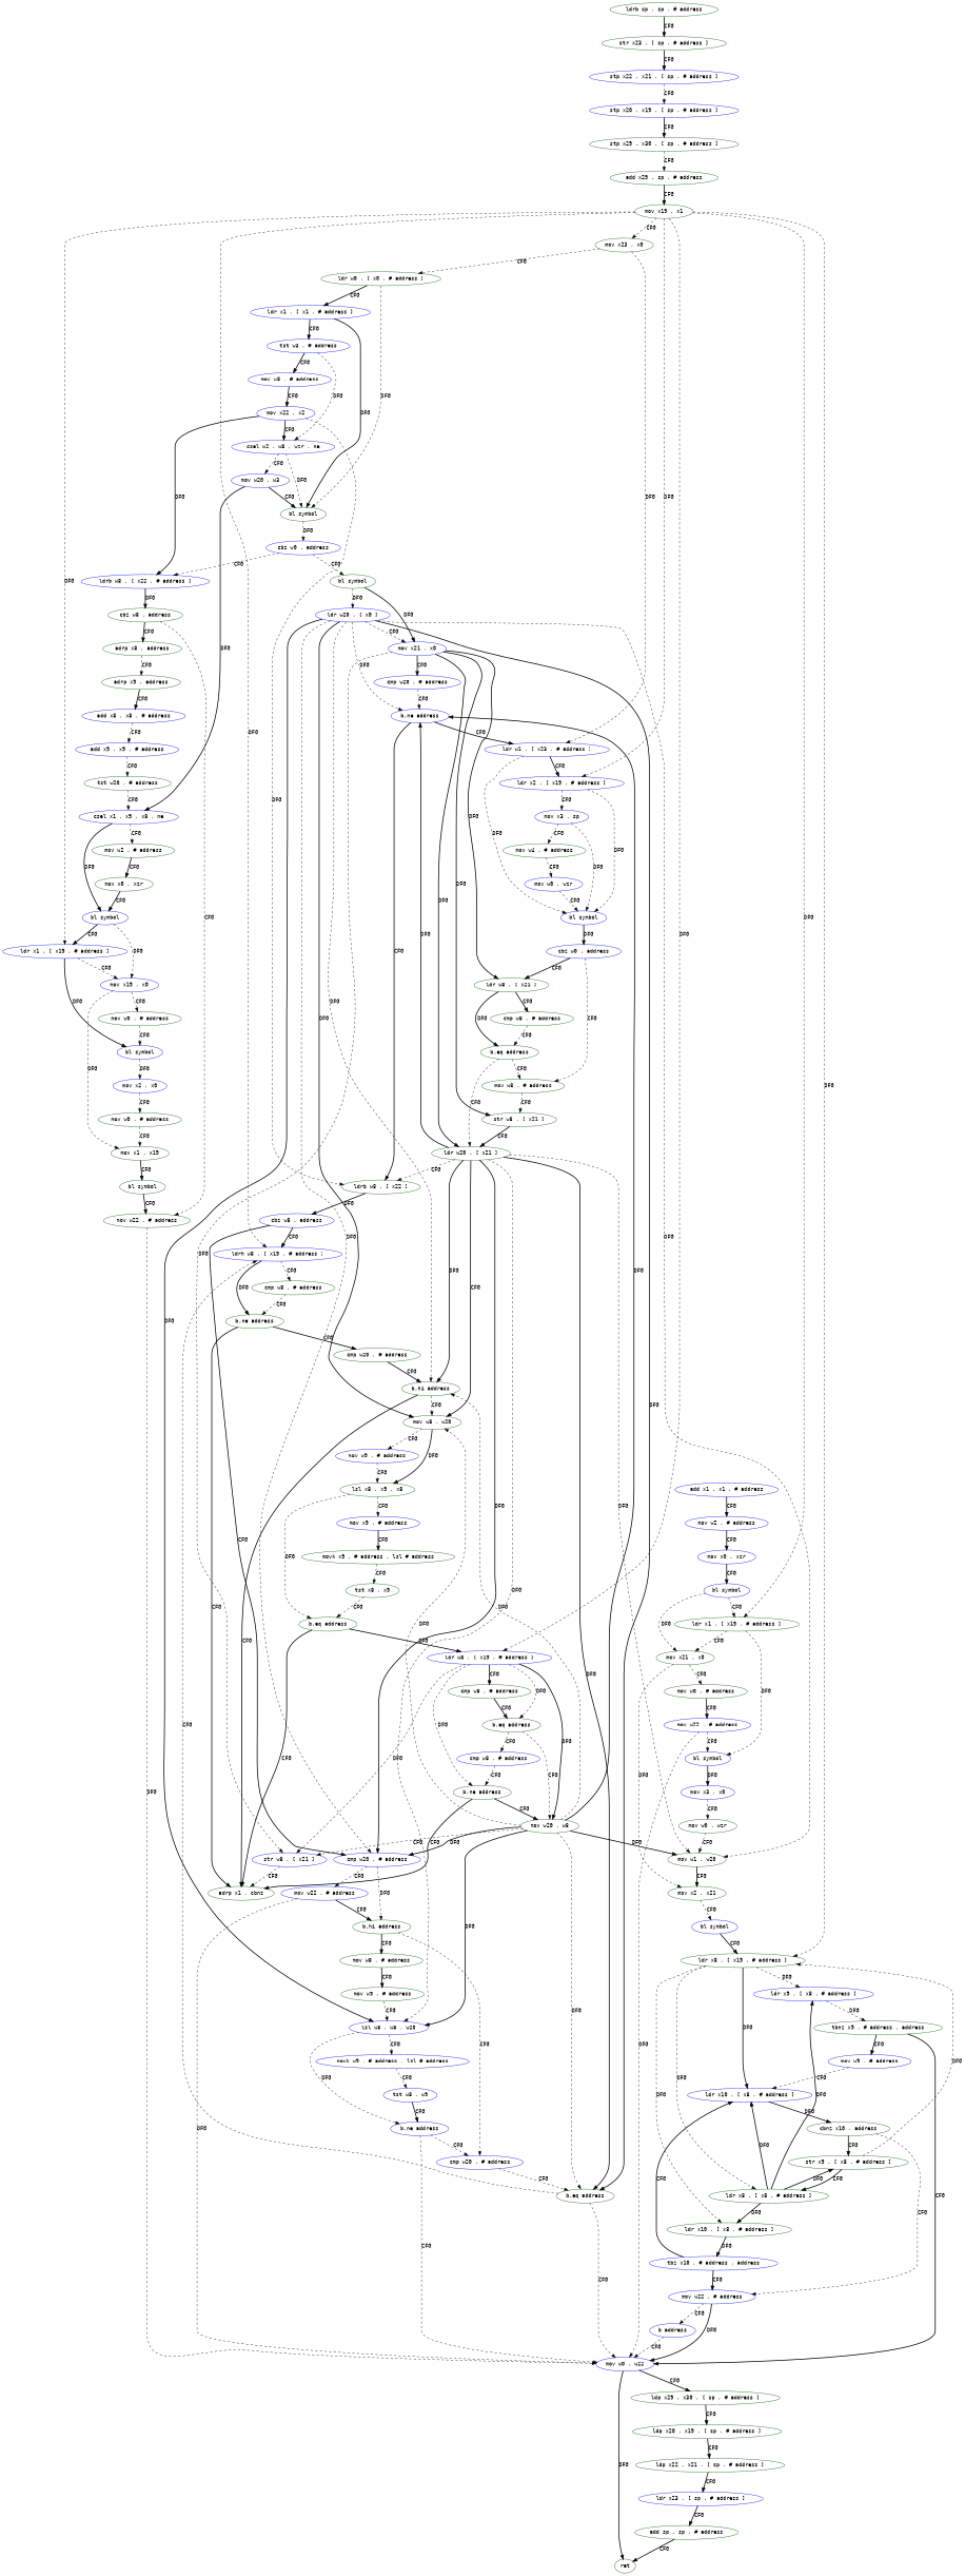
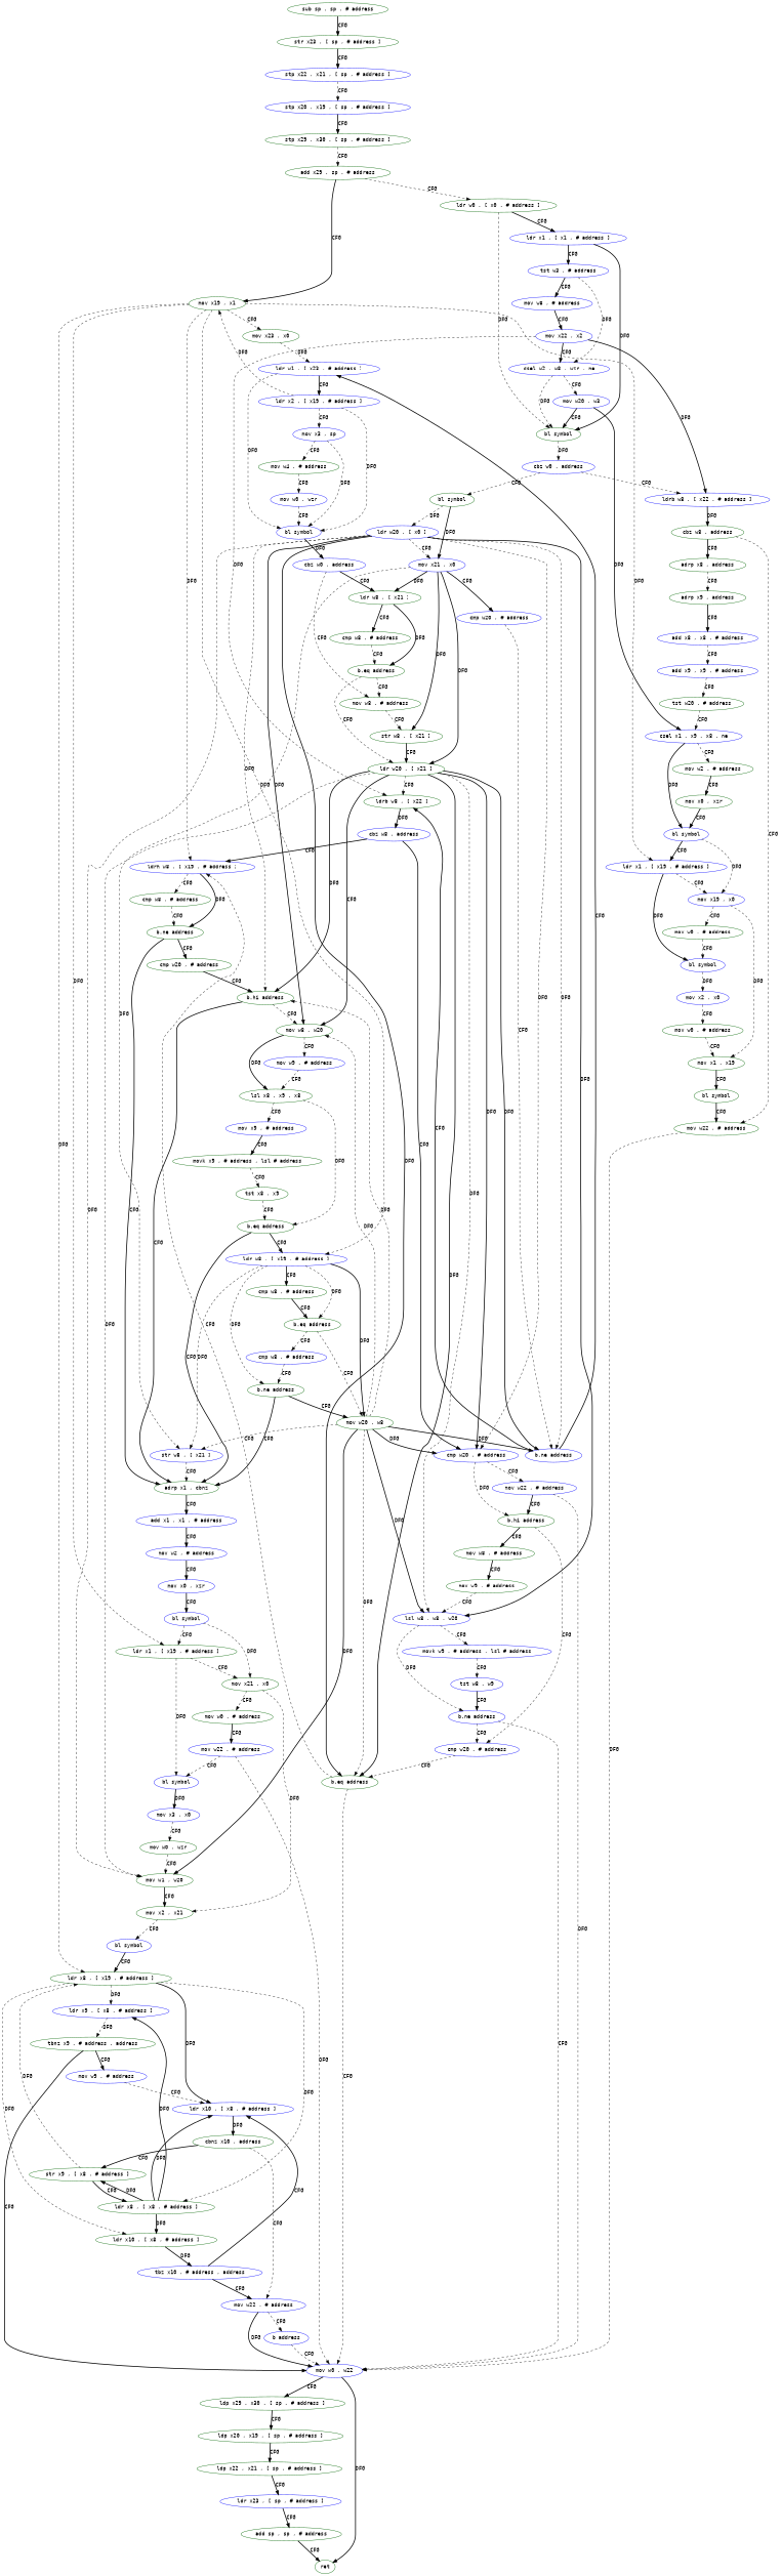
  digraph {
    fontname="DejaVu Sans Mono"
    node [color=darkgreen fontname="DejaVu Sans Mono"]
    edge [fontname="DejaVu Sans Mono" style=dashed]
-   n1 [label="ldrb sp , sp , # address"]
+   n1 [label="sub sp , sp , # address"]
    n2 [label="str x23 , [ sp , # address ]"]
    n3 [color=blue label="stp x22 , x21 , [ sp , # address ]"]
    n4 [color=blue label="stp x20 , x19 , [ sp , # address ]"]
    n5 [label="stp x29 , x30 , [ sp , # address ]"]
    n6 [label="add x29 , sp , # address"]
    n7 [label="mov x19 , x1"]
    n8 [label="mov x23 , x0"]
    n9 [color=blue label="ldr x1 , [ x19 , # address ]"]
    n10 [color=blue label="ldrh w8 , [ x19 , # address ]"]
    n11 [color=blue label="ldr x2 , [ x19 , # address ]"]
    n12 [label="ldr x1 , [ x19 , # address ]"]
    n13 [label="ldr x8 , [ x19 , # address ]"]
    n14 [color=blue label="ldr w8 , [ x19 , # address ]"]
    n15 [label="ldr w0 , [ x0 , # address ]"]
    n16 [color=blue label="ldr w1 , [ x23 , # address ]"]
    n17 [color=blue label="mov x19 , x0"]
    n18 [color=blue label="bl symbol"]
    n19 [label="cmp w8 , # address"]
    n20 [label="b.ne address"]
    n21 [color=blue label="bl symbol"]
    n22 [color=blue label="mov x3 , sp"]
    n23 [label="mov x21 , x0"]
    n24 [color=blue label="bl symbol"]
    n25 [color=blue label="ldr x9 , [ x8 , # address ]"]
    n26 [color=blue label="ldr x10 , [ x8 , # address ]"]
    n27 [label="ldr x8 , [ x8 , # address ]"]
    n28 [label="ldr x10 , [ x8 , # address ]"]
    n29 [color=blue label="str w8 , [ x21 ]"]
    n30 [label="cmp w8 , # address"]
    n31 [label="b.eq address"]
    n32 [label="mov w20 , w8"]
    n33 [label="b.ne address"]
    n34 [color=blue label="ldr x1 , [ x1 , # address ]"]
    n35 [label="bl symbol"]
    n36 [color=blue label="tst w3 , # address"]
    n37 [color=blue label="cbz w0 , address"]
    n38 [color=blue label="mov w8 , # address"]
    n39 [color=blue label="csel w2 , w8 , wzr , ne"]
    n40 [color=blue label="mov x22 , x2"]
    n41 [color=blue label="mov w20 , w3"]
    n42 [color=blue label="ldrb w8 , [ x22 , # address ]"]
    n43 [label="ldrb w8 , [ x22 ]"]
    n44 [label="cbz w8 , address"]
    n45 [color=blue label="cbz w8 , address"]
    n46 [color=blue label="csel x1 , x9 , x8 , ne"]
    n47 [label="mov w2 , # address"]
    n48 [color=blue label="bl symbol"]
    n49 [label="bl symbol"]
    n50 [color=blue label="ldr w20 , [ x0 ]"]
    n51 [color=blue label="mov x21 , x0"]
    n52 [label="mov w22 , # address"]
    n53 [label="adrp x8 , address"]
    n54 [color=blue label="b.ne address"]
    n55 [color=blue label="cmp w20 , # address"]
    n56 [label="mov w1 , w20"]
    n57 [label="b.hi address"]
    n58 [label="mov w8 , w20"]
    n59 [label="b.eq address"]
    n60 [color=blue label="lsl w8 , w8 , w20"]
    n61 [color=blue label="cmp w20 , # address"]
    n62 [label="ldr w8 , [ x21 ]"]
    n63 [label="str w8 , [ x21 ]"]
    n64 [label="ldr w20 , [ x21 ]"]
    n65 [color=blue label="mov w0 , w22"]
    n66 [label="adrp x9 , address"]
    n67 [label="ldp x29 , x30 , [ sp , # address ]"]
    n68 [label=ret]
    n69 [color=blue label="add x8 , x8 , # address"]
    n70 [color=blue label="mov w22 , # address"]
    n71 [label="b.hi address"]
    n72 [label="mov x2 , x21"]
    n73 [label="adrp x1 , cbnz"]
    n74 [color=blue label="mov w9 , # address"]
    n75 [label="lsl x8 , x9 , x8"]
    n76 [color=blue label="movk w9 , # address , lsl # address"]
    n77 [color=blue label="b.ne address"]
    n78 [label="cmp w8 , # address"]
    n79 [label="b.eq address"]
    n80 [color=blue label="cbz w0 , address"]
    n81 [label="ldp x20 , x19 , [ sp , # address ]"]
    n82 [color=blue label="add x9 , x9 , # address"]
    n83 [label="tst w20 , # address"]
    n84 [label="mov x0 , xzr"]
    n85 [label="mov w0 , # address"]
    n86 [label="mov x1 , x19"]
    n87 [color=blue label="mov x2 , x0"]
    n88 [label="bl symbol"]
    n89 [label="mov w0 , # address"]
    n90 [label="cmp w20 , # address"]
    n91 [color=blue label="cmp w20 , # address"]
    n92 [label="mov w8 , # address"]
    n93 [label="mov w4 , # address"]
    n94 [color=blue label="mov w0 , wzr"]
    n95 [label="mov w8 , # address"]
    n96 [color=blue label="add x1 , x1 , # address"]
    n97 [color=blue label="mov w2 , # address"]
    n98 [label="mov w9 , # address"]
    n99 [color=blue label="mov x0 , xzr"]
    n100 [color=blue label="bl symbol"]
    n101 [label="mov w0 , # address"]
    n102 [color=blue label="mov x3 , x0"]
    n103 [color=blue label="mov w22 , # address"]
    n104 [color=blue label="bl symbol"]
    n105 [label="mov w0 , wzr"]
    n106 [label="tbnz x9 , # address , address"]
    n107 [label="cbnz x10 , address"]
    n108 [label="str x9 , [ x8 , # address ]"]
    n109 [color=blue label="tbz x10 , # address , address"]
    n110 [color=blue label="mov w9 , # address"]
    n111 [color=blue label="mov x9 , # address"]
    n112 [label="b.eq address"]
    n113 [color=blue label="tst w8 , w9"]
    n114 [label="ldp x22 , x21 , [ sp , # address ]"]
    n115 [color=blue label="ldr x23 , [ sp , # address ]"]
    n116 [label="add sp , sp , # address"]
    n117 [color=blue label="mov w22 , # address"]
    n118 [label="movk x9 , # address , lsl # address"]
    n119 [label="tst x8 , x9"]
    n120 [color=blue label="cmp w8 , # address"]
    n121 [color=blue label="b address"]
    n1 -> n2 [label=CFG style=bold]
    n2 -> n3 [label=CFG style=bold]
    n3 -> n4 [label=CFG]
    n4 -> n5 [label=CFG style=bold]
    n5 -> n6 [label=CFG]
    n6 -> n7 [label=CFG style=bold]
    n7 -> n8 [label=CFG]
    n7 -> n9 [label=DFG]
    n7 -> n10 [label=DFG]
-   n7 -> n11 [label=DFG]
+   n11 -> n7 [label=DFG]
    n7 -> n12 [label=DFG]
    n7 -> n13 [label=DFG]
    n7 -> n14 [label=DFG]
-   n8 -> n15 [label=CFG]
+   n6 -> n15 [label=CFG]
    n8 -> n16 [label=DFG]
    n9 -> n17 [label=CFG]
    n9 -> n18 [label=DFG style=bold]
    n10 -> n19 [label=CFG]
    n10 -> n20 [label=DFG style=bold]
    n11 -> n21 [label=DFG]
    n11 -> n22 [label=CFG]
    n12 -> n23 [label=CFG]
    n12 -> n24 [label=DFG]
    n13 -> n25 [label=DFG]
    n13 -> n26 [label=DFG style=bold]
    n13 -> n27 [label=DFG]
    n13 -> n28 [label=DFG]
    n14 -> n29 [label=DFG]
    n14 -> n30 [label=CFG style=bold]
    n14 -> n31 [label=DFG]
    n14 -> n32 [label=DFG style=bold]
    n14 -> n33 [label=DFG]
    n15 -> n34 [label=CFG style=bold]
    n15 -> n35 [label=DFG]
    n16 -> n11 [label=CFG style=bold]
    n16 -> n21 [label=DFG]
    n17 -> n85 [label=CFG]
    n17 -> n86 [label=DFG]
    n18 -> n87 [label=DFG]
    n19 -> n20 [label=CFG]
    n20 -> n73 [label=CFG style=bold]
    n20 -> n90 [label=CFG style=bold]
    n21 -> n80 [label=DFG style=bold]
    n22 -> n21 [label=DFG]
    n22 -> n93 [label=CFG]
    n23 -> n72 [label=DFG]
    n23 -> n101 [label=CFG]
    n24 -> n102 [label=DFG style=bold]
    n25 -> n106 [label=DFG]
    n26 -> n107 [label=DFG style=bold]
    n27 -> n25 [label=DFG style=bold]
    n27 -> n26 [label=DFG style=bold]
    n27 -> n28 [label=DFG style=bold]
    n27 -> n108 [label=DFG style=bold]
    n28 -> n109 [label=DFG style=bold]
    n29 -> n73 [label=CFG]
    n30 -> n31 [label=CFG style=bold]
    n31 -> n32 [label=CFG]
    n31 -> n120 [label=CFG]
    n32 -> n29 [label=CFG]
    n32 -> n54 [label=DFG style=bold]
    n32 -> n55 [label=DFG style=bold]
    n32 -> n56 [label=DFG style=bold]
    n32 -> n57 [label=DFG]
    n32 -> n58 [label=DFG]
    n32 -> n59 [label=DFG]
    n32 -> n60 [label=DFG style=bold]
    n33 -> n32 [label=CFG style=bold]
    n33 -> n73 [label=CFG style=bold]
    n34 -> n35 [label=DFG style=bold]
    n34 -> n36 [label=CFG style=bold]
    n35 -> n37 [label=DFG]
    n36 -> n38 [label=CFG style=bold]
    n36 -> n39 [label=DFG]
    n37 -> n42 [label=CFG]
    n37 -> n49 [label=CFG]
    n38 -> n40 [label=CFG style=bold]
    n39 -> n35 [label=DFG]
    n39 -> n41 [label=CFG]
    n40 -> n39 [label=CFG style=bold]
    n40 -> n42 [label=DFG style=bold]
    n40 -> n43 [label=DFG]
    n41 -> n35 [label=CFG style=bold]
    n41 -> n46 [label=DFG style=bold]
    n42 -> n44 [label=DFG style=bold]
    n43 -> n45 [label=DFG style=bold]
    n44 -> n52 [label=CFG]
    n44 -> n53 [label=CFG style=bold]
    n45 -> n10 [label=CFG style=bold]
    n45 -> n55 [label=CFG style=bold]
    n46 -> n47 [label=CFG]
    n46 -> n48 [label=DFG style=bold]
    n47 -> n84 [label=CFG style=bold]
    n48 -> n9 [label=CFG style=bold]
    n48 -> n17 [label=DFG]
    n49 -> n50 [label=DFG]
    n49 -> n51 [label=DFG style=bold]
    n50 -> n51 [label=CFG]
    n50 -> n54 [label=DFG]
    n50 -> n55 [label=DFG]
    n50 -> n56 [label=DFG]
    n50 -> n57 [label=DFG]
    n50 -> n58 [label=DFG style=bold]
    n50 -> n59 [label=DFG style=bold]
    n50 -> n60 [label=DFG style=bold]
    n51 -> n29 [label=DFG]
    n51 -> n61 [label=CFG style=bold]
    n51 -> n62 [label=DFG style=bold]
    n51 -> n63 [label=DFG style=bold]
    n51 -> n64 [label=DFG style=bold]
    n52 -> n65 [label=DFG]
    n53 -> n66 [label=CFG]
    n54 -> n16 [label=CFG style=bold]
    n54 -> n43 [label=CFG style=bold]
    n55 -> n70 [label=CFG]
    n55 -> n71 [label=DFG]
    n56 -> n72 [label=CFG style=bold]
    n57 -> n58 [label=CFG]
    n57 -> n73 [label=CFG style=bold]
    n58 -> n74 [label=CFG]
    n58 -> n75 [label=DFG style=bold]
    n59 -> n10 [label=CFG]
    n59 -> n65 [label=CFG]
    n60 -> n76 [label=CFG]
    n60 -> n77 [label=DFG]
    n61 -> n54 [label=CFG]
    n62 -> n78 [label=CFG style=bold]
    n62 -> n79 [label=DFG style=bold]
    n63 -> n64 [label=CFG style=bold]
    n64 -> n43 [label=CFG]
    n64 -> n54 [label=DFG style=bold]
    n64 -> n55 [label=DFG style=bold]
    n64 -> n56 [label=DFG]
    n64 -> n57 [label=DFG style=bold]
    n64 -> n58 [label=CFG style=bold]
    n64 -> n59 [label=DFG style=bold]
    n64 -> n60 [label=DFG]
    n65 -> n67 [label=CFG style=bold]
    n65 -> n68 [label=DFG style=bold]
    n66 -> n69 [label=CFG style=bold]
    n67 -> n81 [label=CFG style=bold]
    n69 -> n82 [label=CFG]
    n70 -> n65 [label=DFG]
    n70 -> n71 [label=CFG style=bold]
    n71 -> n91 [label=CFG]
    n71 -> n92 [label=CFG style=bold]
    n72 -> n104 [label=CFG]
+   n73 -> n96 [label=CFG style=bold]
    n74 -> n75 [label=CFG]
    n75 -> n111 [label=CFG]
    n75 -> n112 [label=DFG]
    n76 -> n113 [label=CFG]
    n77 -> n65 [label=CFG]
    n77 -> n91 [label=CFG]
    n78 -> n79 [label=CFG]
    n79 -> n64 [label=CFG]
    n79 -> n95 [label=CFG]
    n80 -> n62 [label=CFG style=bold]
    n80 -> n95 [label=CFG]
    n81 -> n114 [label=CFG style=bold]
    n82 -> n83 [label=CFG]
    n83 -> n46 [label=CFG]
    n84 -> n48 [label=CFG style=bold]
    n85 -> n18 [label=CFG]
    n86 -> n88 [label=CFG style=bold]
    n87 -> n89 [label=CFG]
    n88 -> n52 [label=CFG style=bold]
    n89 -> n86 [label=CFG]
    n90 -> n57 [label=CFG style=bold]
    n91 -> n59 [label=CFG]
    n92 -> n98 [label=CFG style=bold]
    n93 -> n94 [label=CFG]
    n94 -> n21 [label=CFG]
    n95 -> n63 [label=CFG]
    n96 -> n97 [label=CFG style=bold]
    n97 -> n99 [label=CFG style=bold]
    n98 -> n60 [label=CFG]
    n99 -> n100 [label=CFG style=bold]
    n100 -> n12 [label=CFG]
    n100 -> n23 [label=DFG]
    n101 -> n103 [label=CFG style=bold]
    n102 -> n105 [label=CFG]
    n103 -> n24 [label=CFG]
    n103 -> n65 [label=DFG]
    n104 -> n13 [label=CFG style=bold]
    n105 -> n56 [label=CFG]
    n106 -> n65 [label=CFG style=bold]
    n106 -> n110 [label=CFG style=bold]
    n107 -> n108 [label=CFG style=bold]
    n107 -> n117 [label=CFG]
    n108 -> n13 [label=DFG]
    n108 -> n27 [label=CFG style=bold]
    n109 -> n26 [label=CFG style=bold]
    n109 -> n117 [label=CFG style=bold]
    n110 -> n26 [label=CFG]
    n111 -> n118 [label=CFG style=bold]
    n112 -> n14 [label=CFG style=bold]
    n112 -> n73 [label=CFG style=bold]
    n113 -> n77 [label=CFG style=bold]
    n114 -> n115 [label=CFG style=bold]
    n115 -> n116 [label=CFG style=bold]
    n116 -> n68 [label=CFG style=bold]
    n117 -> n65 [label=DFG style=bold]
    n117 -> n121 [label=CFG]
    n118 -> n119 [label=CFG]
    n119 -> n112 [label=CFG]
    n120 -> n33 [label=CFG]
    n121 -> n65 [label=CFG]
  }
